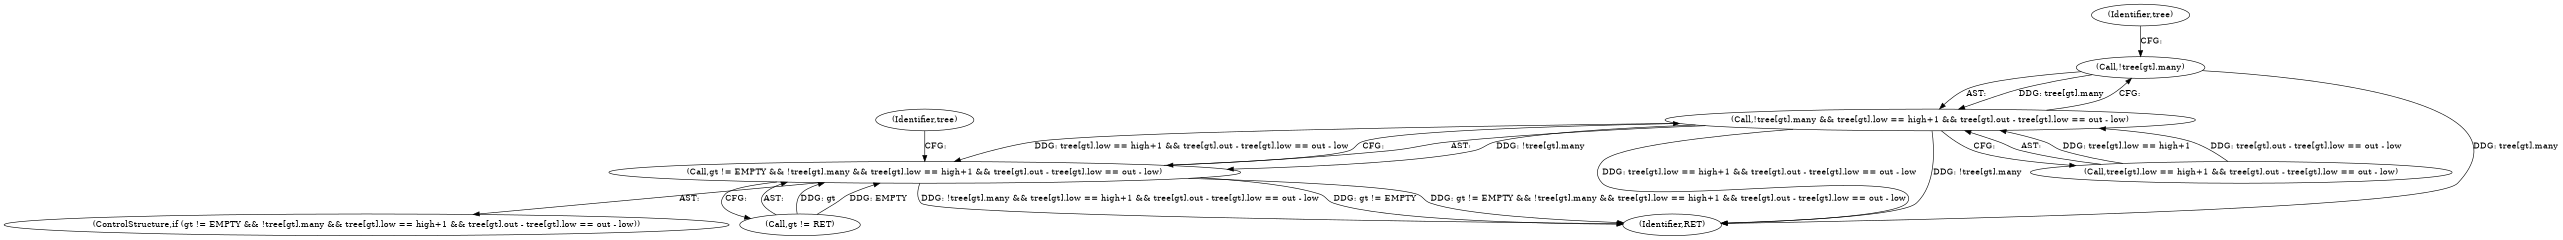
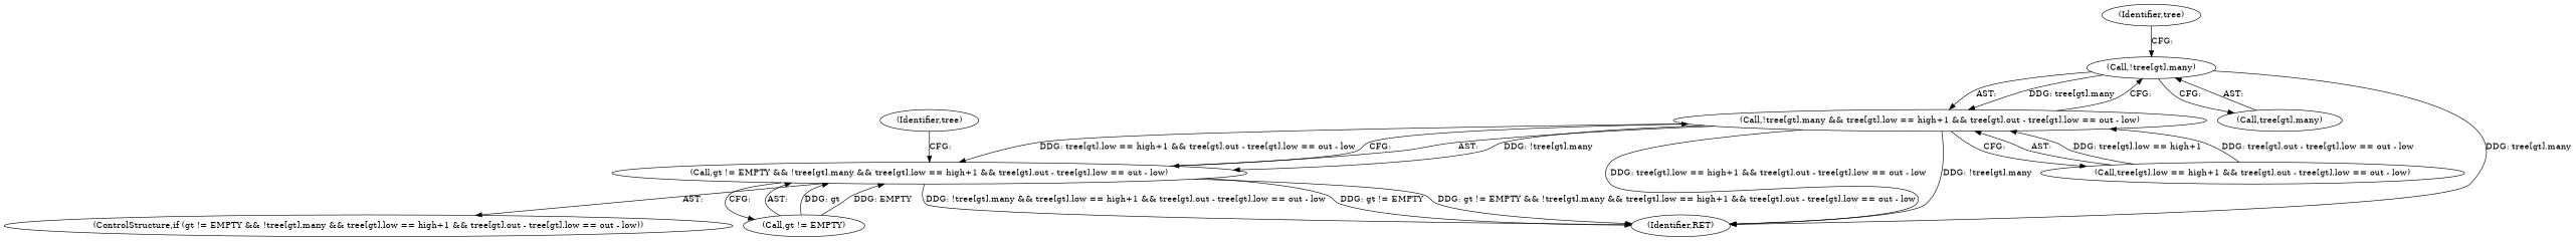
  digraph {
    n1 [label="(Call,!tree[gt].many)"]
    n2 [label="(Call,!tree[gt].many && tree[gt].low == high+1 && tree[gt].out - tree[gt].low == out - low)"]
+   n3 [label="(Call,tree[gt].many)"]
    n4 [label="(Identifier,RET)"]
    n5 [label="(Call,gt != EMPTY && !tree[gt].many && tree[gt].low == high+1 && tree[gt].out - tree[gt].low == out - low)"]
    n6 [label="(Call,tree[gt].low == high+1 && tree[gt].out - tree[gt].low == out - low)"]
    n7 [label="(ControlStructure,if (gt != EMPTY && !tree[gt].many && tree[gt].low == high+1 && tree[gt].out - tree[gt].low == out - low))"]
-   n8 [label="(Call,gt != RET)"]
+   n8 [label="(Call,gt != EMPTY)"]
    n9 [label="(Identifier,tree)"]
    n10 [label="(Identifier,tree)"]
    n1 -> n2 [label="AST: "]
    n1 -> n2 [label="DDG: tree[gt].many"]
+   n1 -> n3 [label="CFG: "]
    n1 -> n4 [label="DDG: tree[gt].many"]
    n2 -> n1 [label="CFG: "]
    n2 -> n4 [label="DDG: tree[gt].low == high+1 && tree[gt].out - tree[gt].low == out - low"]
    n2 -> n4 [label="DDG: !tree[gt].many"]
    n2 -> n5 [label="AST: "]
    n2 -> n5 [label="DDG: !tree[gt].many"]
    n2 -> n5 [label="DDG: tree[gt].low == high+1 && tree[gt].out - tree[gt].low == out - low"]
    n2 -> n6 [label="CFG: "]
+   n3 -> n1 [label="AST: "]
    n5 -> n2 [label="CFG: "]
    n5 -> n4 [label="DDG: !tree[gt].many && tree[gt].low == high+1 && tree[gt].out - tree[gt].low == out - low"]
    n5 -> n4 [label="DDG: gt != EMPTY"]
    n5 -> n4 [label="DDG: gt != EMPTY && !tree[gt].many && tree[gt].low == high+1 && tree[gt].out - tree[gt].low == out - low"]
    n5 -> n7 [label="AST: "]
    n5 -> n8 [label="CFG: "]
    n6 -> n2 [label="AST: "]
    n6 -> n2 [label="DDG: tree[gt].low == high+1"]
    n6 -> n2 [label="DDG: tree[gt].out - tree[gt].low == out - low"]
    n8 -> n5 [label="AST: "]
    n8 -> n5 [label="DDG: gt"]
    n8 -> n5 [label="DDG: EMPTY"]
    n9 -> n1 [label="CFG: "]
    n10 -> n5 [label="CFG: "]
  }
